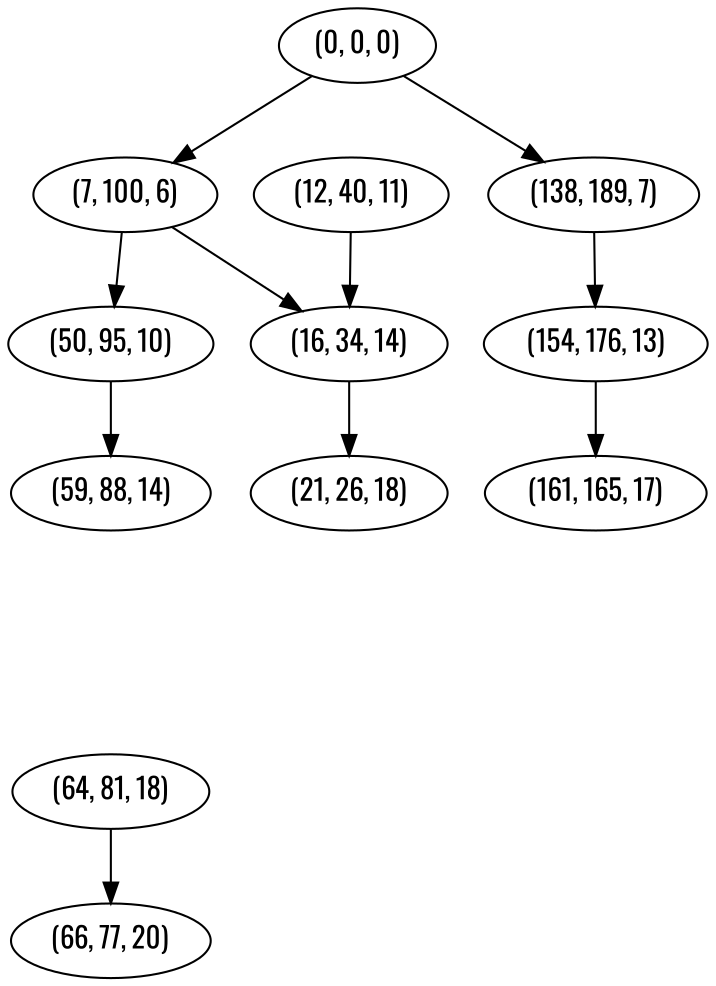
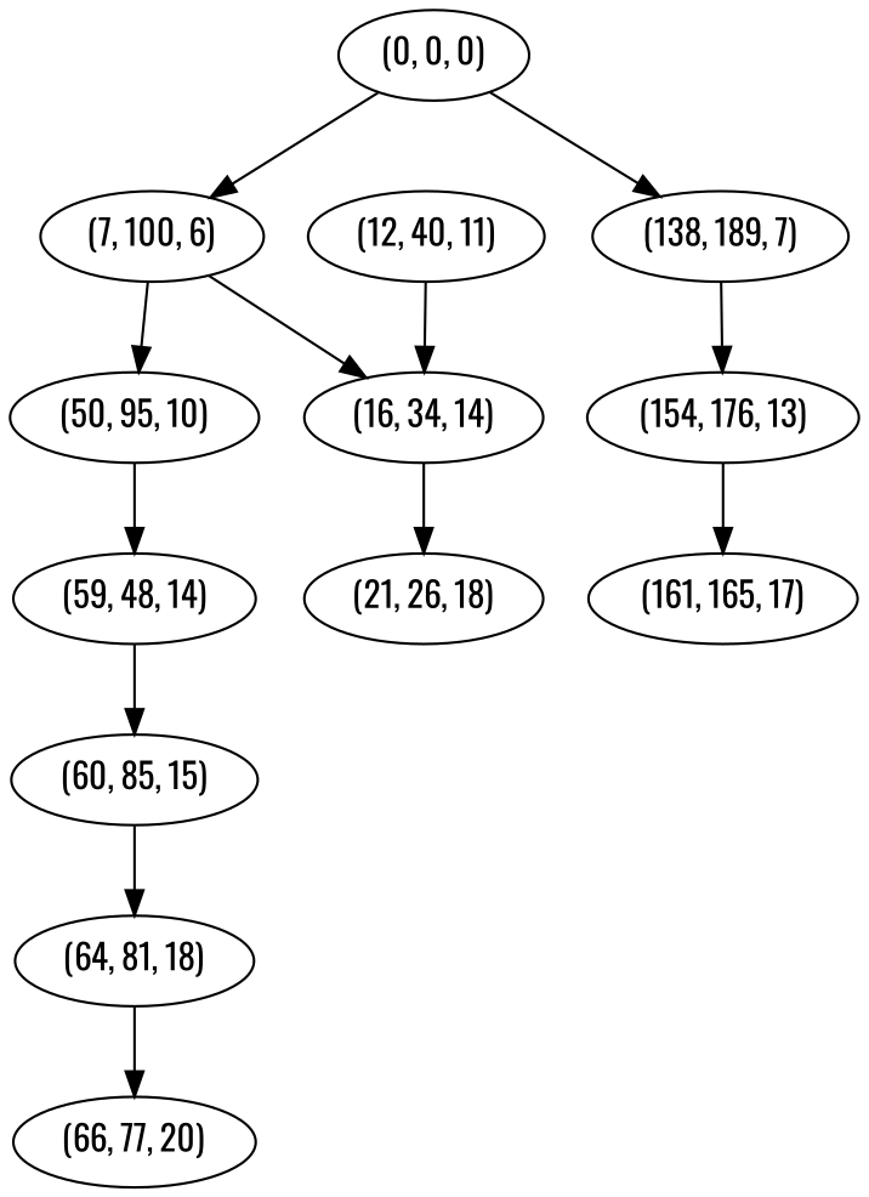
  digraph {
    fontname=Oswald
    node [fontname=Oswald]
    edge [fontname=Oswald]
    "(0, 0, 0)"
    "(7, 100, 6)"
    "(138, 189, 7)"
    "(50, 95, 10)"
    "(16, 34, 14)"
    "(154, 176, 13)"
    "(12, 40, 11)"
-   "(59, 88, 14)"
+   "(59, 88, 14)" [label="(59, 48, 14)"]
    "(21, 26, 18)"
+   "(60, 85, 15)"
    "(64, 81, 18)"
    "(66, 77, 20)"
    "(161, 165, 17)"
    "(0, 0, 0)" -> "(7, 100, 6)"
    "(0, 0, 0)" -> "(138, 189, 7)"
    "(7, 100, 6)" -> "(50, 95, 10)"
    "(7, 100, 6)" -> "(16, 34, 14)"
    "(138, 189, 7)" -> "(154, 176, 13)"
    "(50, 95, 10)" -> "(59, 88, 14)"
    "(16, 34, 14)" -> "(21, 26, 18)"
    "(154, 176, 13)" -> "(161, 165, 17)"
    "(12, 40, 11)" -> "(16, 34, 14)"
+   "(59, 88, 14)" -> "(60, 85, 15)"
+   "(60, 85, 15)" -> "(64, 81, 18)"
    "(64, 81, 18)" -> "(66, 77, 20)"
  }
